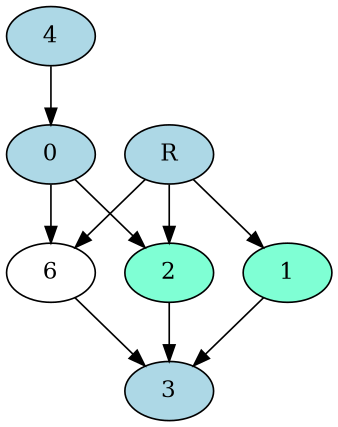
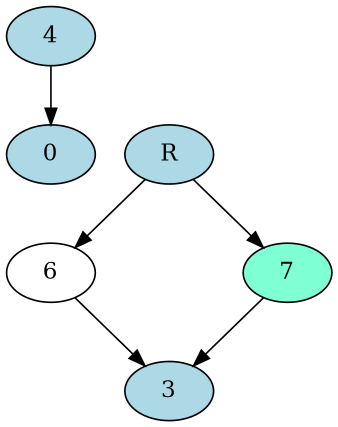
  digraph {
    node [fillcolor=lightblue style=filled]
-   2 [fillcolor=aquamarine]
    3
    n3 [label=0]
    4
    6 [fillcolor=white]
-   7 [fillcolor=aquamarine label=1]
+   7 [fillcolor=aquamarine]
    R
-   2 -> 3
-   n3 -> 2
-   n3 -> 6
    4 -> n3
    6 -> 3
    7 -> 3
-   R -> 2
    R -> 6
    R -> 7
  }
